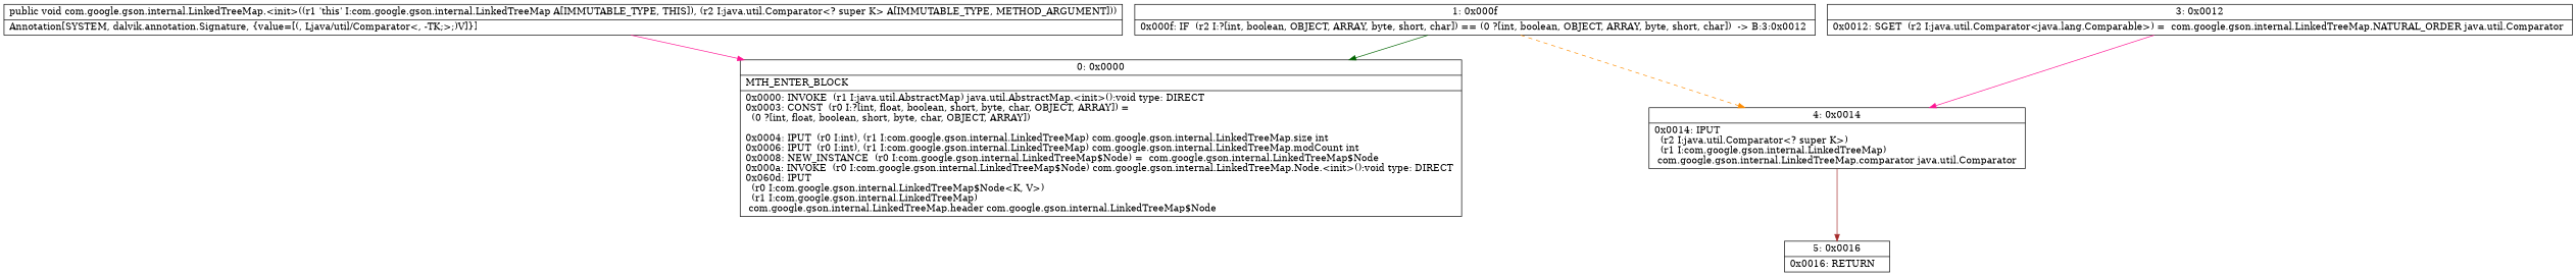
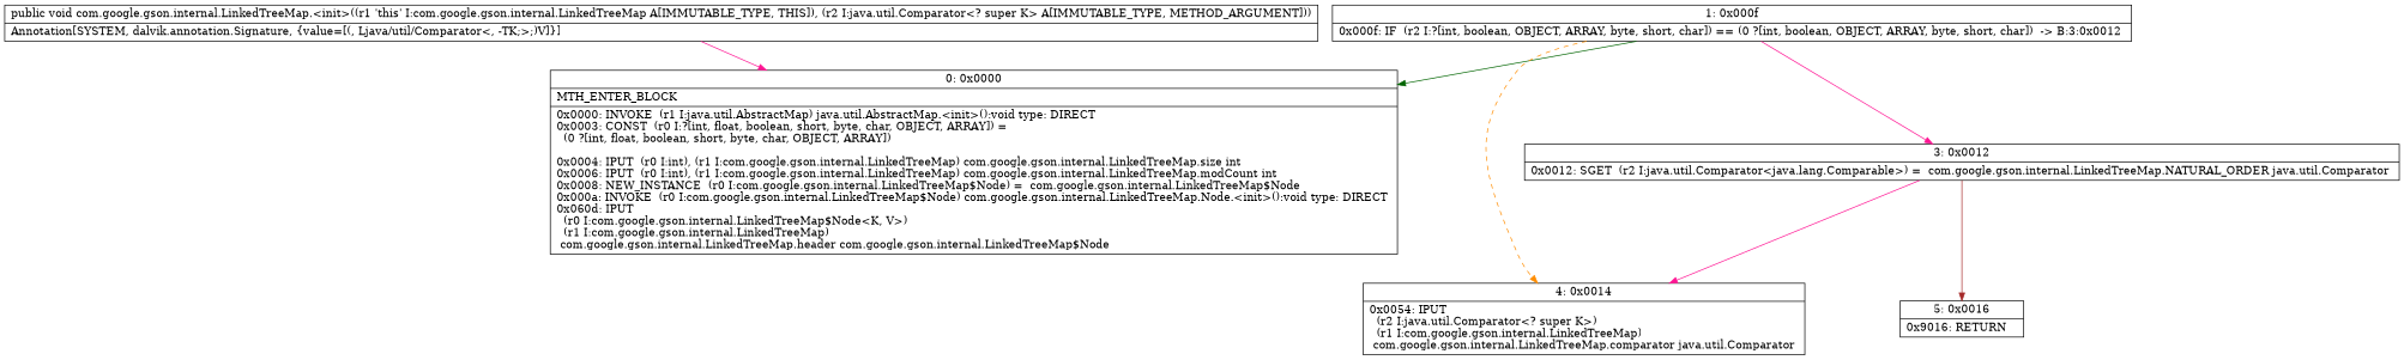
  digraph {
    node [shape=record]
    edge [color=deeppink]
    n1 [label="{0\:\ 0x0000|MTH_ENTER_BLOCK\l|0x0000: INVOKE  (r1 I:java.util.AbstractMap) java.util.AbstractMap.\<init\>():void type: DIRECT \l0x0003: CONST  (r0 I:?[int, float, boolean, short, byte, char, OBJECT, ARRAY]) = \l  (0 ?[int, float, boolean, short, byte, char, OBJECT, ARRAY])\l \l0x0004: IPUT  (r0 I:int), (r1 I:com.google.gson.internal.LinkedTreeMap) com.google.gson.internal.LinkedTreeMap.size int \l0x0006: IPUT  (r0 I:int), (r1 I:com.google.gson.internal.LinkedTreeMap) com.google.gson.internal.LinkedTreeMap.modCount int \l0x0008: NEW_INSTANCE  (r0 I:com.google.gson.internal.LinkedTreeMap$Node) =  com.google.gson.internal.LinkedTreeMap$Node \l0x000a: INVOKE  (r0 I:com.google.gson.internal.LinkedTreeMap$Node) com.google.gson.internal.LinkedTreeMap.Node.\<init\>():void type: DIRECT \l0x060d: IPUT  \l  (r0 I:com.google.gson.internal.LinkedTreeMap$Node\<K, V\>)\l  (r1 I:com.google.gson.internal.LinkedTreeMap)\l com.google.gson.internal.LinkedTreeMap.header com.google.gson.internal.LinkedTreeMap$Node \l}"]
    n2 [label="{1\:\ 0x000f|0x000f: IF  (r2 I:?[int, boolean, OBJECT, ARRAY, byte, short, char]) == (0 ?[int, boolean, OBJECT, ARRAY, byte, short, char])  \-\> B:3:0x0012 \l}"]
    n3 [label="{3\:\ 0x0012|0x0012: SGET  (r2 I:java.util.Comparator\<java.lang.Comparable\>) =  com.google.gson.internal.LinkedTreeMap.NATURAL_ORDER java.util.Comparator \l}"]
-   n4 [label="{4\:\ 0x0014|0x0014: IPUT  \l  (r2 I:java.util.Comparator\<? super K\>)\l  (r1 I:com.google.gson.internal.LinkedTreeMap)\l com.google.gson.internal.LinkedTreeMap.comparator java.util.Comparator \l}"]
-   n5 [label="{5\:\ 0x0016|0x0016: RETURN   \l}"]
+   n4 [label="{4\:\ 0x0014|0x0054: IPUT  \l  (r2 I:java.util.Comparator\<? super K\>)\l  (r1 I:com.google.gson.internal.LinkedTreeMap)\l com.google.gson.internal.LinkedTreeMap.comparator java.util.Comparator \l}"]
+   n5 [label="{5\:\ 0x0016|0x9016: RETURN   \l}"]
    n6 [label="{public void com.google.gson.internal.LinkedTreeMap.\<init\>((r1 'this' I:com.google.gson.internal.LinkedTreeMap A[IMMUTABLE_TYPE, THIS]), (r2 I:java.util.Comparator\<? super K\> A[IMMUTABLE_TYPE, METHOD_ARGUMENT]))  | Annotation[SYSTEM, dalvik.annotation.Signature, \{value=[(, Ljava\/util\/Comparator\<, \-TK;\>;)V]\}]\l}"]
    n2 -> n1 [color=darkgreen]
+   n2 -> n3
    n2 -> n4 [color=darkorange style=dashed]
    n3 -> n4
-   n4 -> n5 [color=brown]
+   n3 -> n5 [color=brown]
    n6 -> n1
  }
